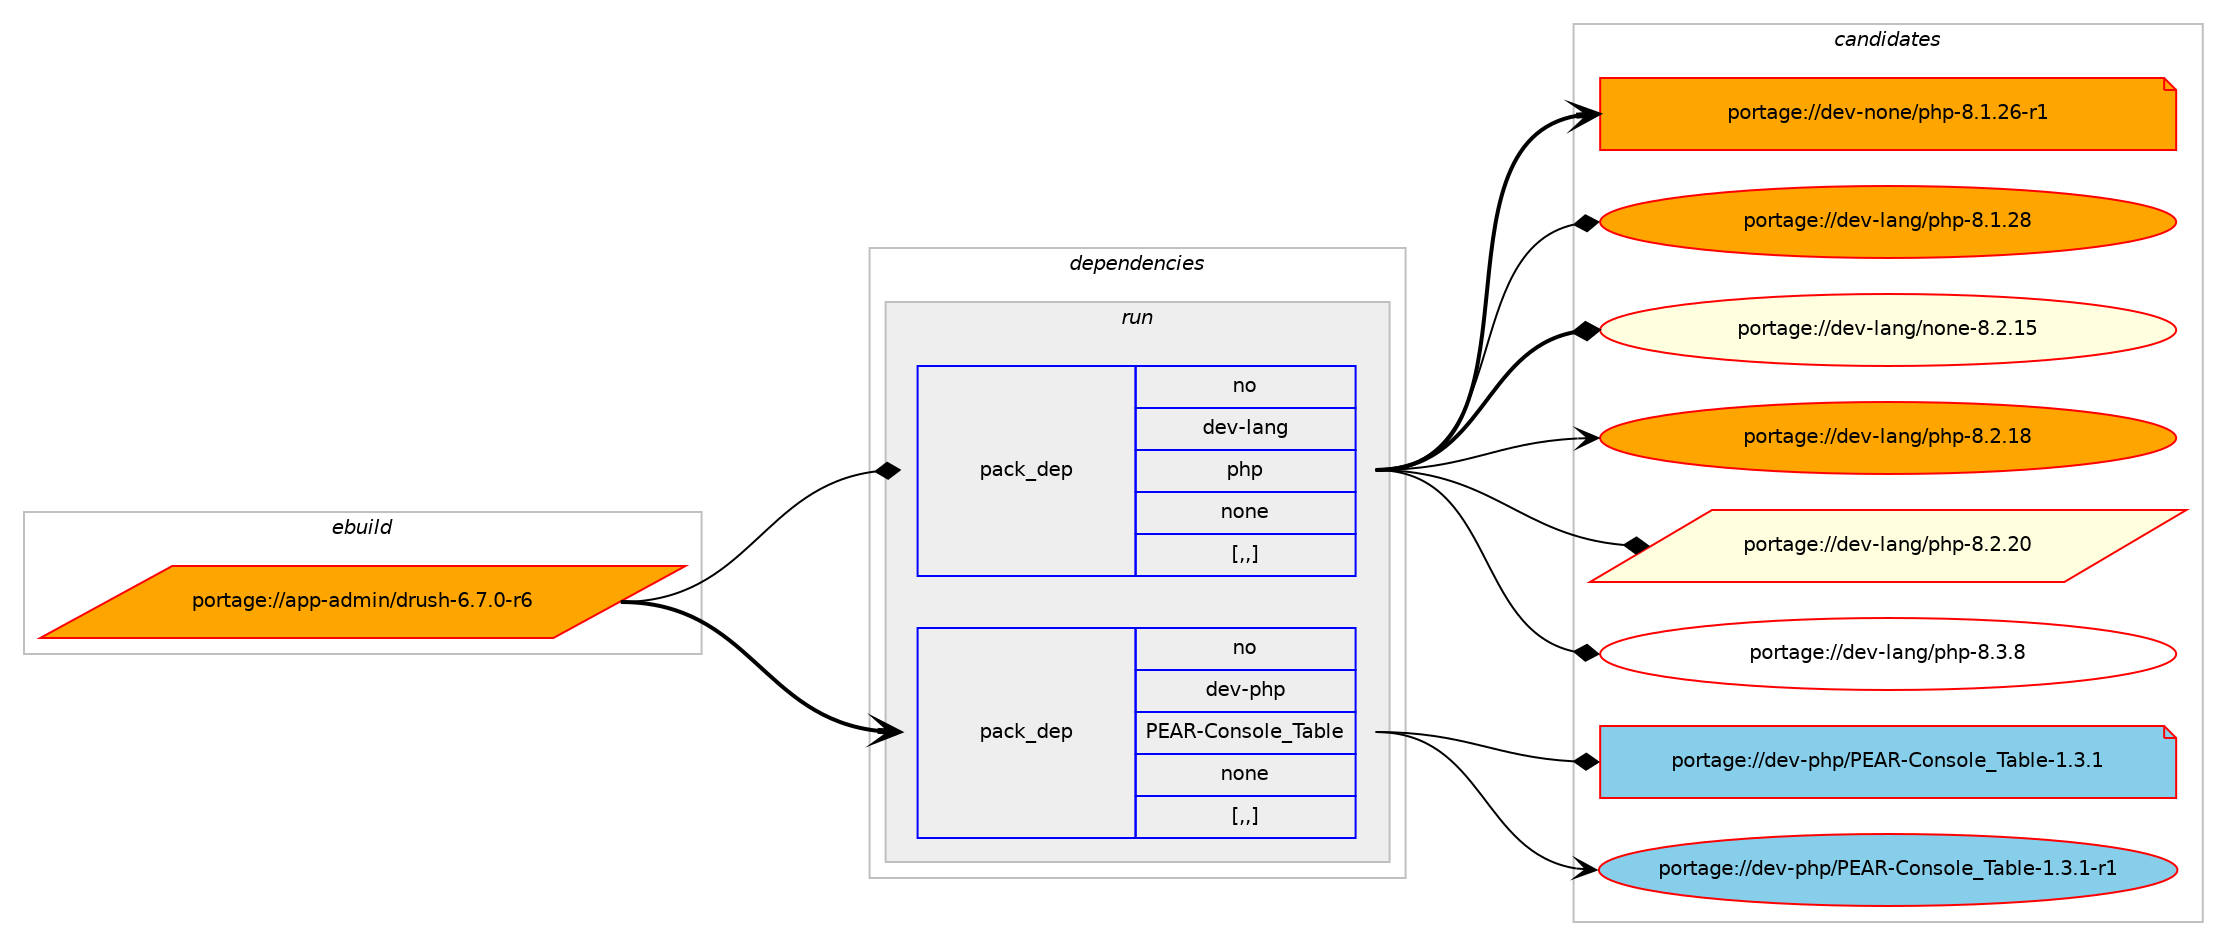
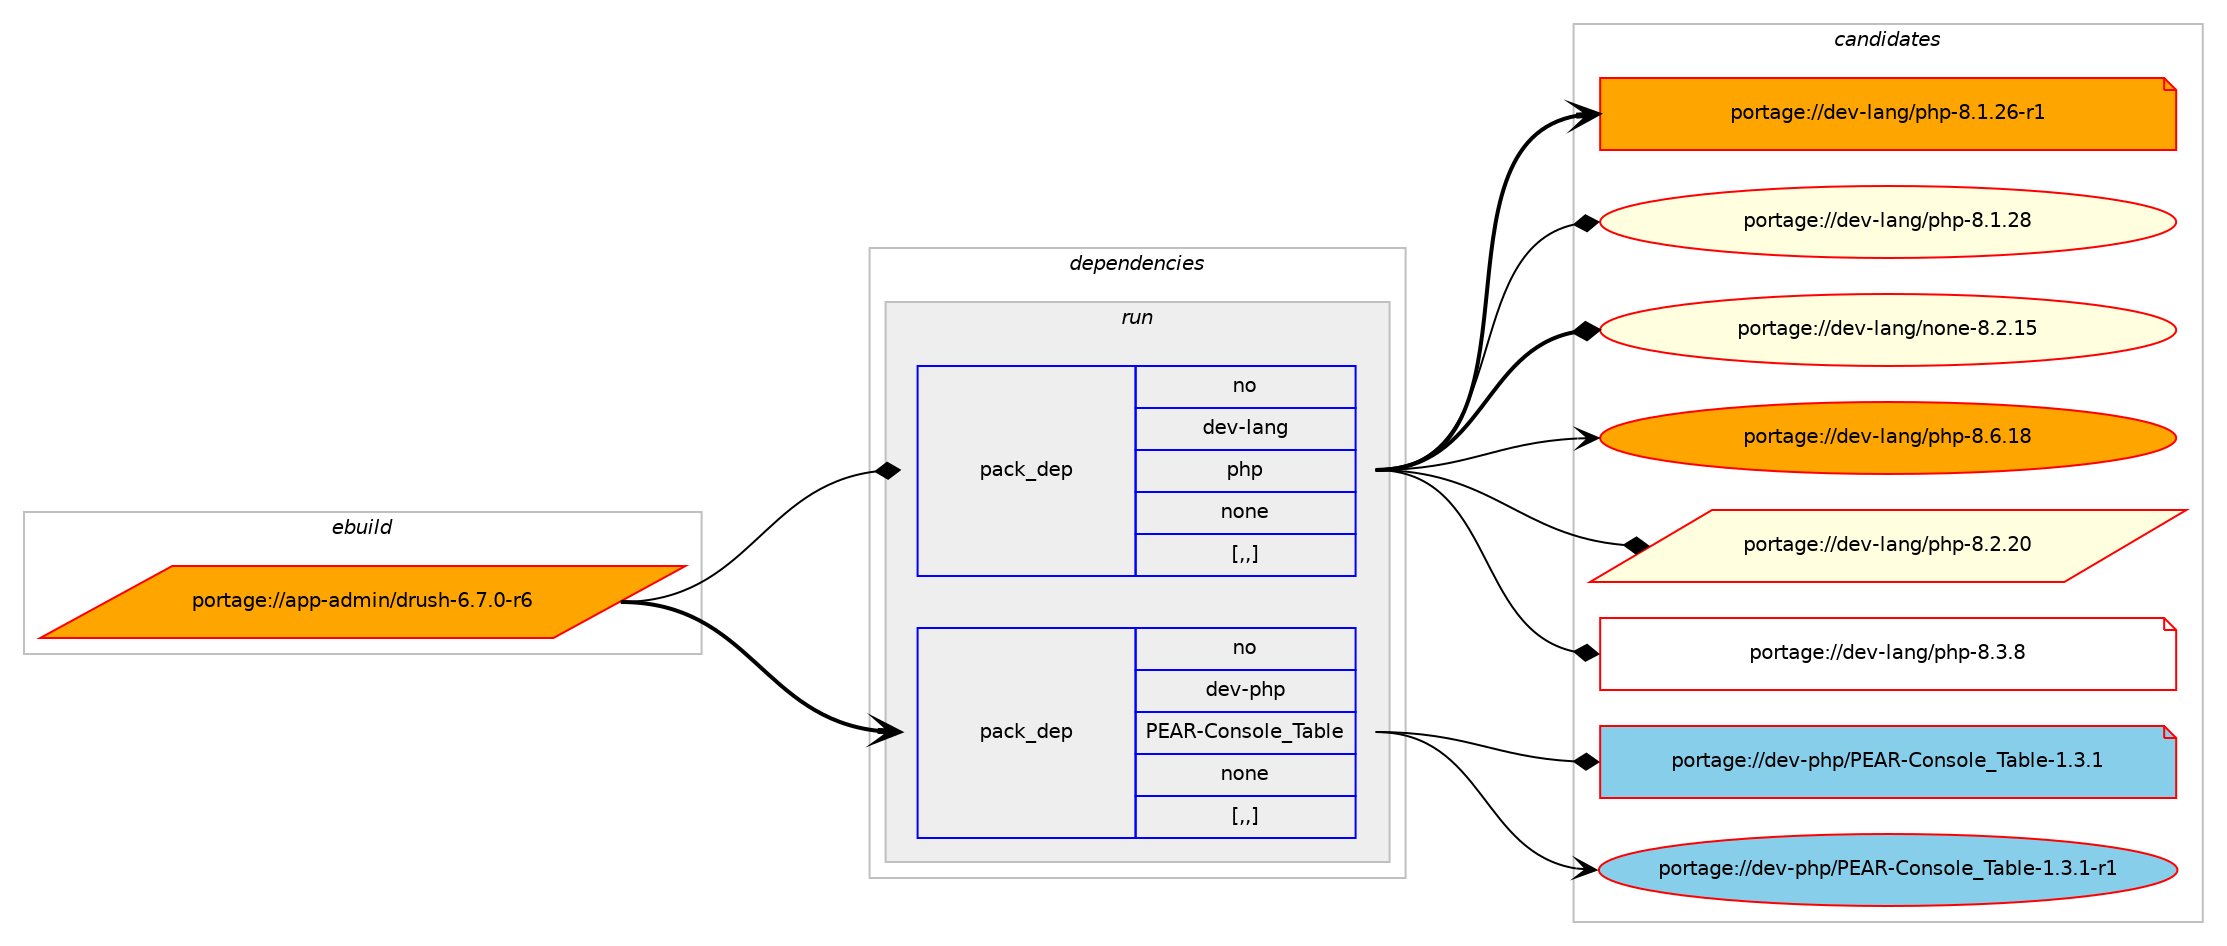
  digraph {
    compound=true
    concentrate=true
    fontname=Helvetica
    fontsize=10
    newrank=true
    rankdir=LR
    ranksep=1.5
    node [color=red fillcolor=orange fontname=Helvetica fontsize=10 shape=ellipse style=filled]
    edge [arrowhead=diamond headport=w style=solid tailport=e weight=100]
    n1 [label="portage://app-admin/drush-6.7.0-r6" shape=parallelogram width=4]
    n2 [color=blue label=<<TABLE BORDER="0" CELLBORDER="1" CELLSPACING="0" CELLPADDING="4" WIDTH="220"><TR><TD ROWSPAN="6" CELLPADDING="30">pack_dep</TD></TR><TR><TD WIDTH="110">no</TD></TR><TR><TD>dev-lang</TD></TR><TR><TD>php</TD></TR><TR><TD>none</TD></TR><TR><TD>[,,]</TD></TR></TABLE>> shape=none fillcolor="" style=""]
    n3 [color=blue label=<<TABLE BORDER="0" CELLBORDER="1" CELLSPACING="0" CELLPADDING="4" WIDTH="220"><TR><TD ROWSPAN="6" CELLPADDING="30">pack_dep</TD></TR><TR><TD WIDTH="110">no</TD></TR><TR><TD>dev-php</TD></TR><TR><TD>PEAR-Console_Table</TD></TR><TR><TD>none</TD></TR><TR><TD>[,,]</TD></TR></TABLE>> shape=none fillcolor="" style=""]
-   n4 [label="portage://dev-none/php-8.1.26-r1" shape=note width=4]
-   n5 [label="portage://dev-lang/php-8.1.28" width=4]
+   n4 [label="portage://dev-lang/php-8.1.26-r1" shape=note width=4]
+   n5 [fillcolor=lightyellow label="portage://dev-lang/php-8.1.28" width=4]
    n6 [fillcolor=lightyellow label="portage://dev-lang/none-8.2.15" width=4]
-   n7 [label="portage://dev-lang/php-8.2.18" width=4]
+   n7 [label="portage://dev-lang/php-8.6.18" width=4]
    n8 [fillcolor=lightyellow label="portage://dev-lang/php-8.2.20" shape=parallelogram width=4]
-   n9 [fillcolor=white label="portage://dev-lang/php-8.3.8" width=4]
+   n9 [fillcolor=white label="portage://dev-lang/php-8.3.8" shape=note width=4]
    n10 [fillcolor=skyblue label="portage://dev-php/PEAR-Console_Table-1.3.1" shape=note width=4]
    n11 [fillcolor=skyblue label="portage://dev-php/PEAR-Console_Table-1.3.1-r1" width=4]
    subgraph cluster_1 {
      color=gray
      label=<<i>dependencies</i>>
      subgraph cluster_2 {
        color=gray
        fillcolor="#eeeeee"
        label=<<i>compile</i>>
        style=filled
      }
      subgraph cluster_3 {
        color=gray
        fillcolor="#eeeeee"
        label=<<i>compile and run</i>>
        style=filled
      }
      subgraph cluster_4 {
        color=gray
        fillcolor="#eeeeee"
        label=<<i>run</i>>
        style=filled
        subgraph sub_5 {
          color=gray
          fillcolor="#eeeeee"
          label=<<i>run</i>>
          style=filled
          n2
        }
        subgraph sub_6 {
          color=gray
          fillcolor="#eeeeee"
          label=<<i>run</i>>
          style=filled
          n3
        }
      }
    }
    subgraph cluster_7 {
      color=gray
      label=<<i>ebuild</i>>
      rank=same
      n1
    }
    subgraph cluster_8 {
      color=gray
      label=<<i>candidates</i>>
      rank=same
      subgraph sub_9 {
        color=black
        label=<<i>candidates</i>>
        nodesep=1
        rank=same
        n4
        n5
        n6
        n7
        n8
        n9
      }
      subgraph sub_10 {
        color=black
        label=<<i>candidates</i>>
        nodesep=1
        rank=same
        n10
        n11
      }
    }
    n1 -> n2 [weight=20]
    n1 -> n3 [arrowhead=vee style=bold weight=20]
    n2 -> n4 [arrowhead=vee style=bold]
    n2 -> n5
    n2 -> n6 [style=bold]
    n2 -> n7 [arrowhead=vee]
    n2 -> n8
    n2 -> n9
    n3 -> n10
    n3 -> n11 [arrowhead=vee]
  }
